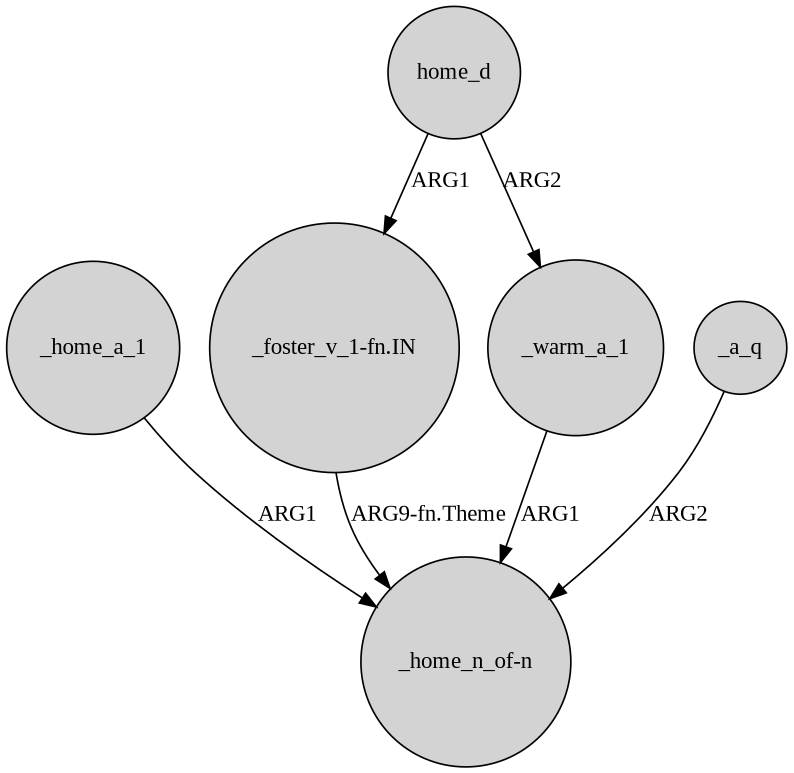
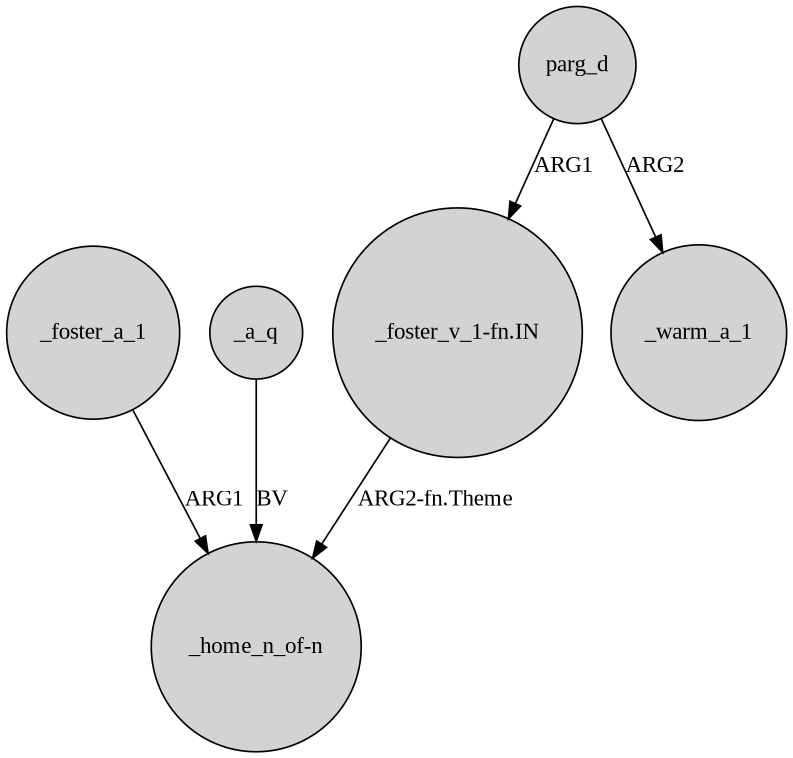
  digraph {
    fontname="Liberation Serif"
    node [fontname="Liberation Serif" shape=circle style=filled]
    edge [fontname="Liberation Serif"]
    n1 [label="_foster_v_1-fn.IN"]
    "_home_n_of-n"
-   _foster_a_1 [label=_home_a_1]
-   parg_d [label=home_d]
+   _foster_a_1
+   parg_d
    _warm_a_1
    _a_q
-   n1 -> "_home_n_of-n" [label="ARG9-fn.Theme"]
+   n1 -> "_home_n_of-n" [label="ARG2-fn.Theme"]
    _foster_a_1 -> "_home_n_of-n" [label=ARG1]
    parg_d -> n1 [label=ARG1]
    parg_d -> _warm_a_1 [label=ARG2]
-   _warm_a_1 -> "_home_n_of-n" [label=ARG1]
-   _a_q -> "_home_n_of-n" [label=ARG2]
+   _a_q -> "_home_n_of-n" [label=BV]
  }
